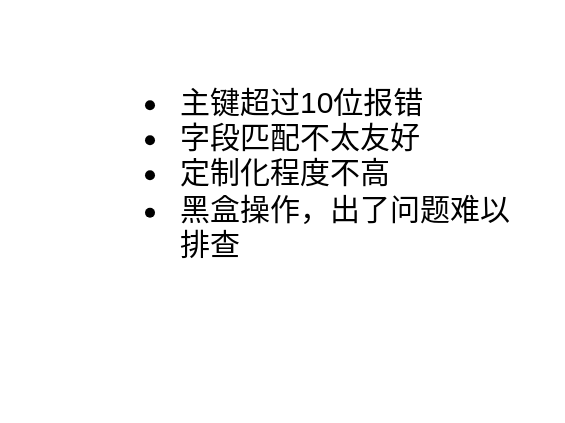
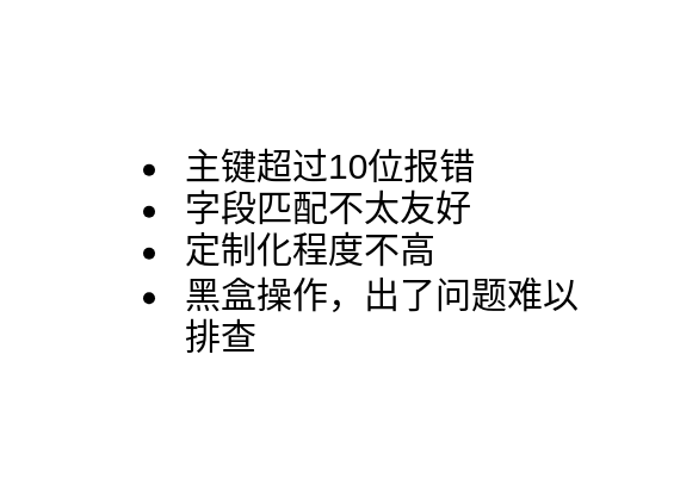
  <mxCell id="0" />
  <mxCell id="1" parent="0" />
- <mxCell id="2" value="&lt;ul&gt;&lt;li&gt;主键超过10位报错&lt;/li&gt;&lt;li&gt;字段匹配不太友好&amp;nbsp;&lt;/li&gt;&lt;li&gt;定制化程度不高&lt;/li&gt;&lt;li&gt;黑盒操作，出了问题难以排查&lt;/li&gt;&lt;/ul&gt;" style="text;strokeColor=none;fillColor=none;html=1;whiteSpace=wrap;verticalAlign=middle;overflow=hidden;" vertex="1" parent="1"><mxGeometry x="30" y="5" width="184" height="127" as="geometry" /></mxCell>
+ <mxCell id="2" value="&lt;ul&gt;&lt;li&gt;主键超过10位报错&lt;/li&gt;&lt;li&gt;字段匹配不太友好&amp;nbsp;&lt;/li&gt;&lt;li&gt;定制化程度不高&lt;/li&gt;&lt;li&gt;黑盒操作，出了问题难以排查&lt;/li&gt;&lt;/ul&gt;" style="text;strokeColor=none;fillColor=none;html=1;whiteSpace=wrap;verticalAlign=middle;overflow=hidden;" vertex="1" parent="1"><mxGeometry x="20" y="20" width="184" height="127" as="geometry" /></mxCell>
